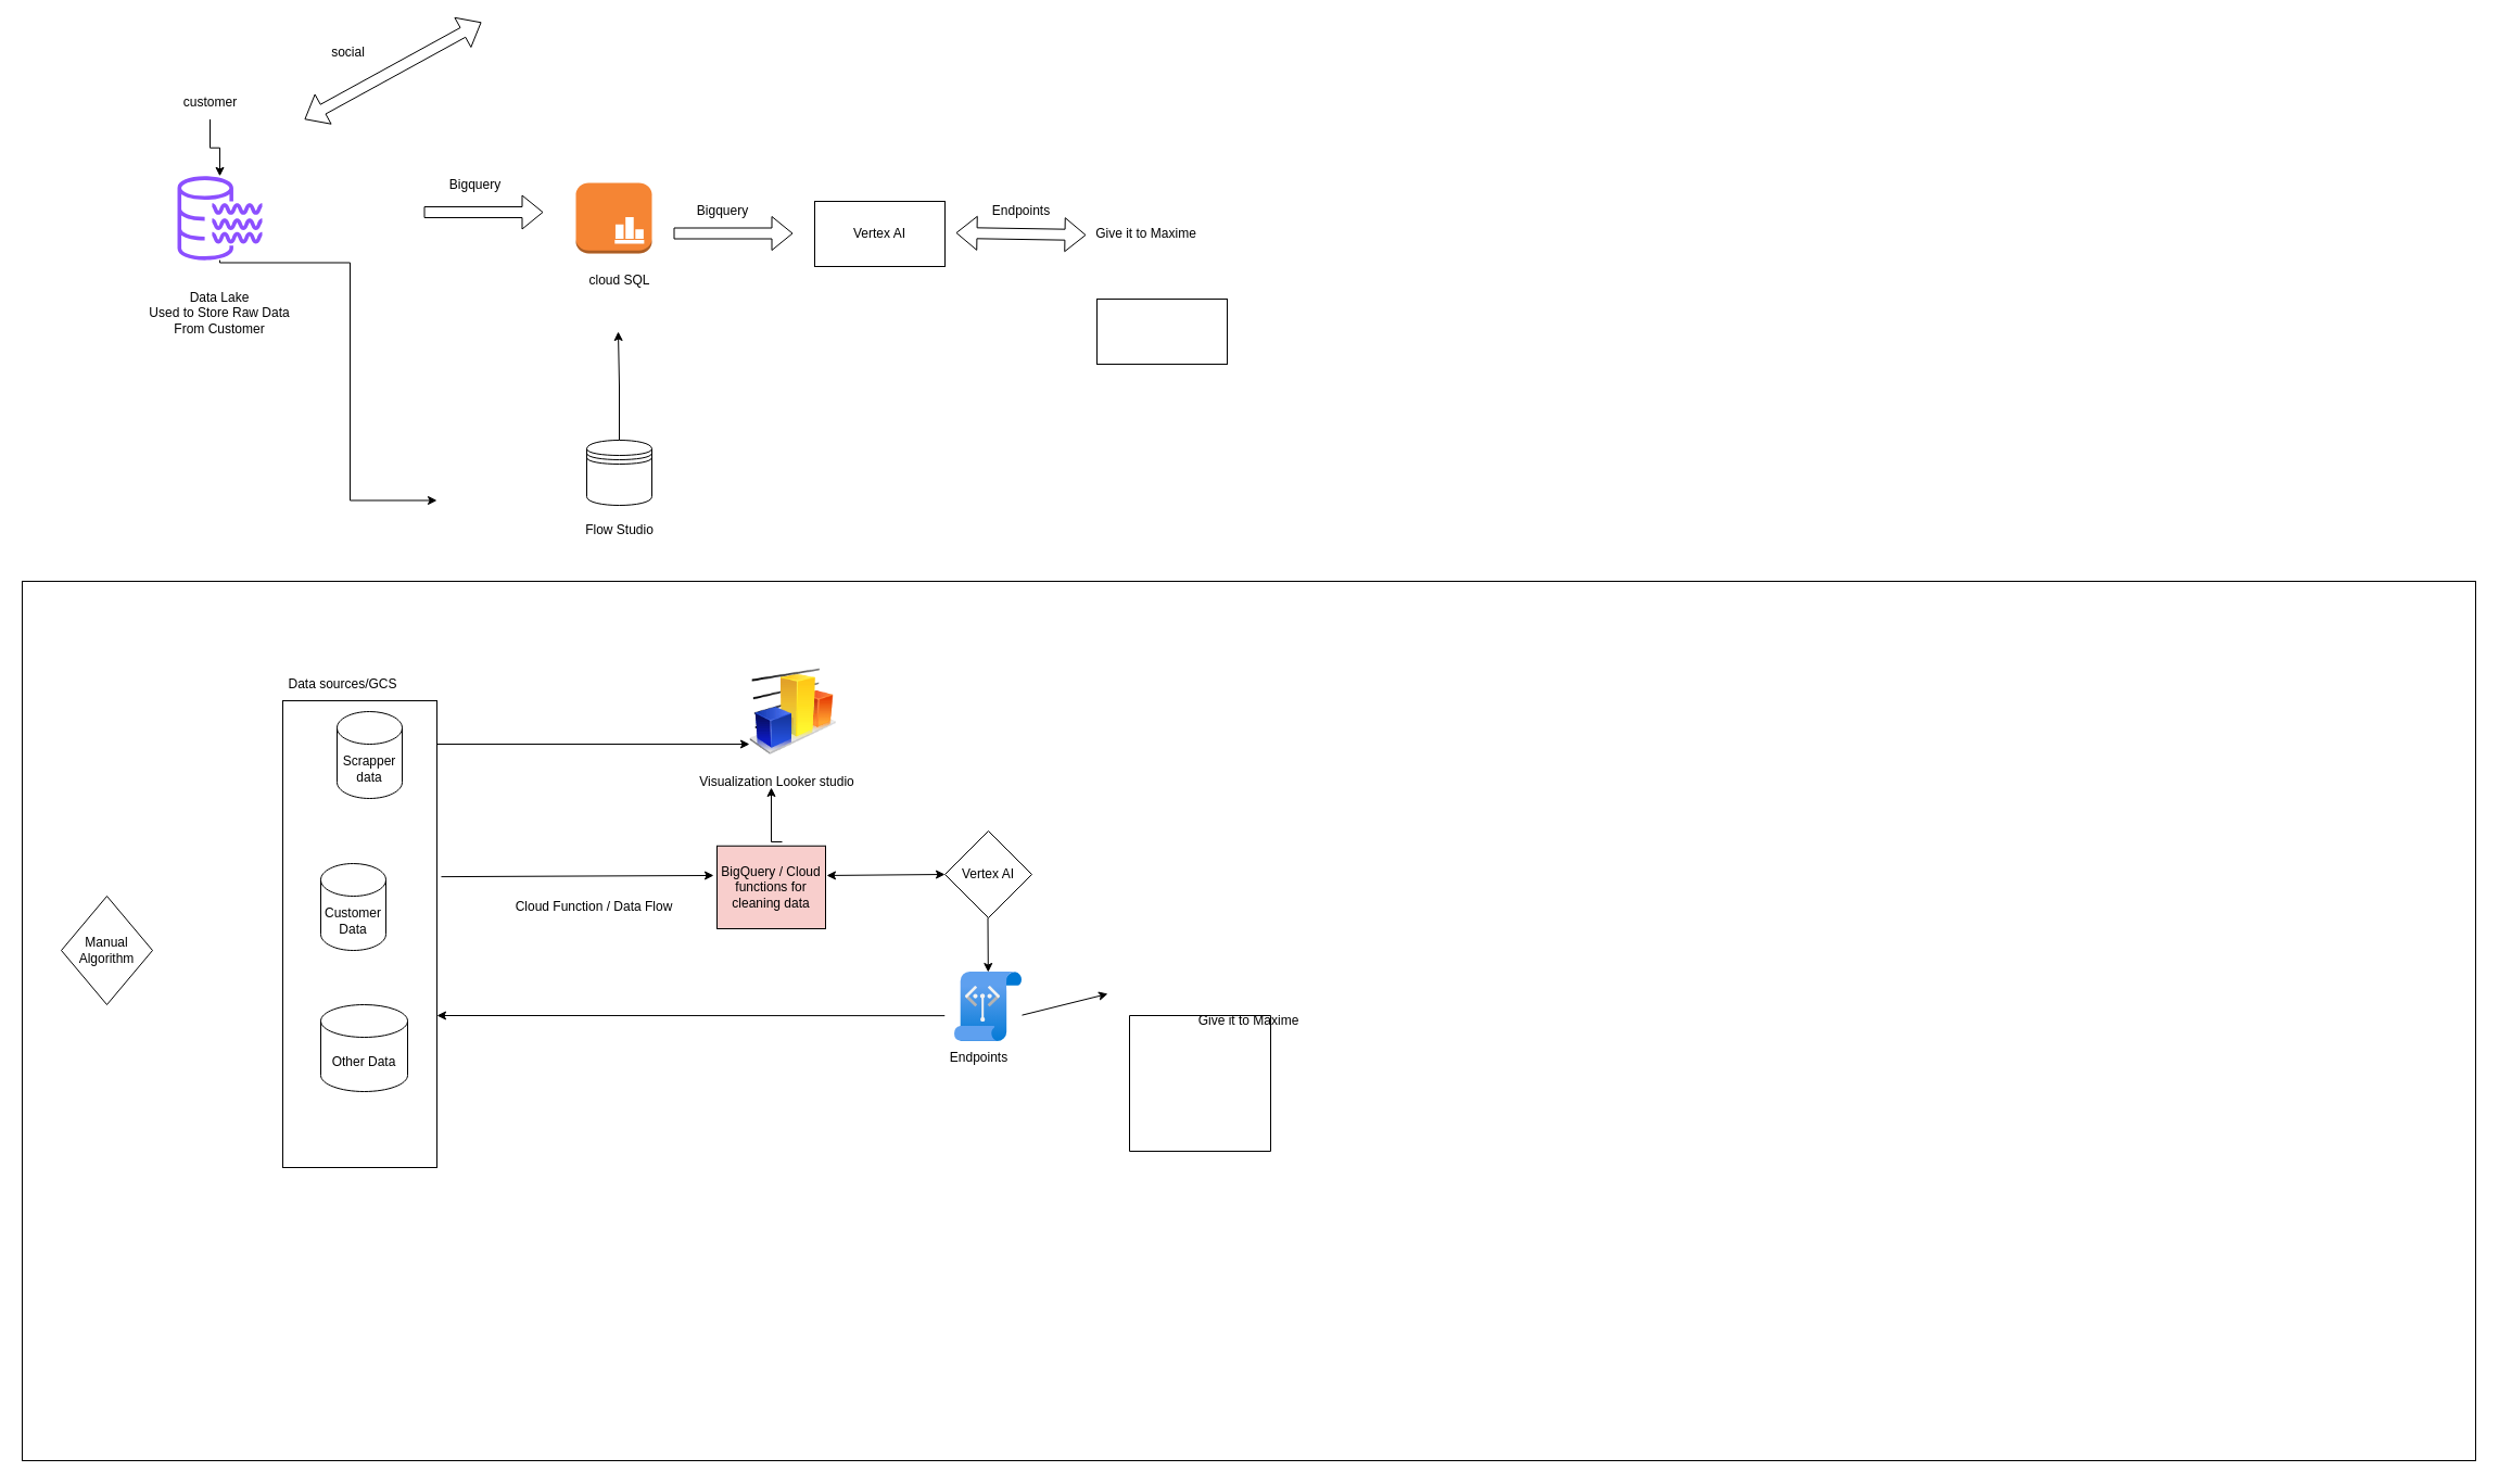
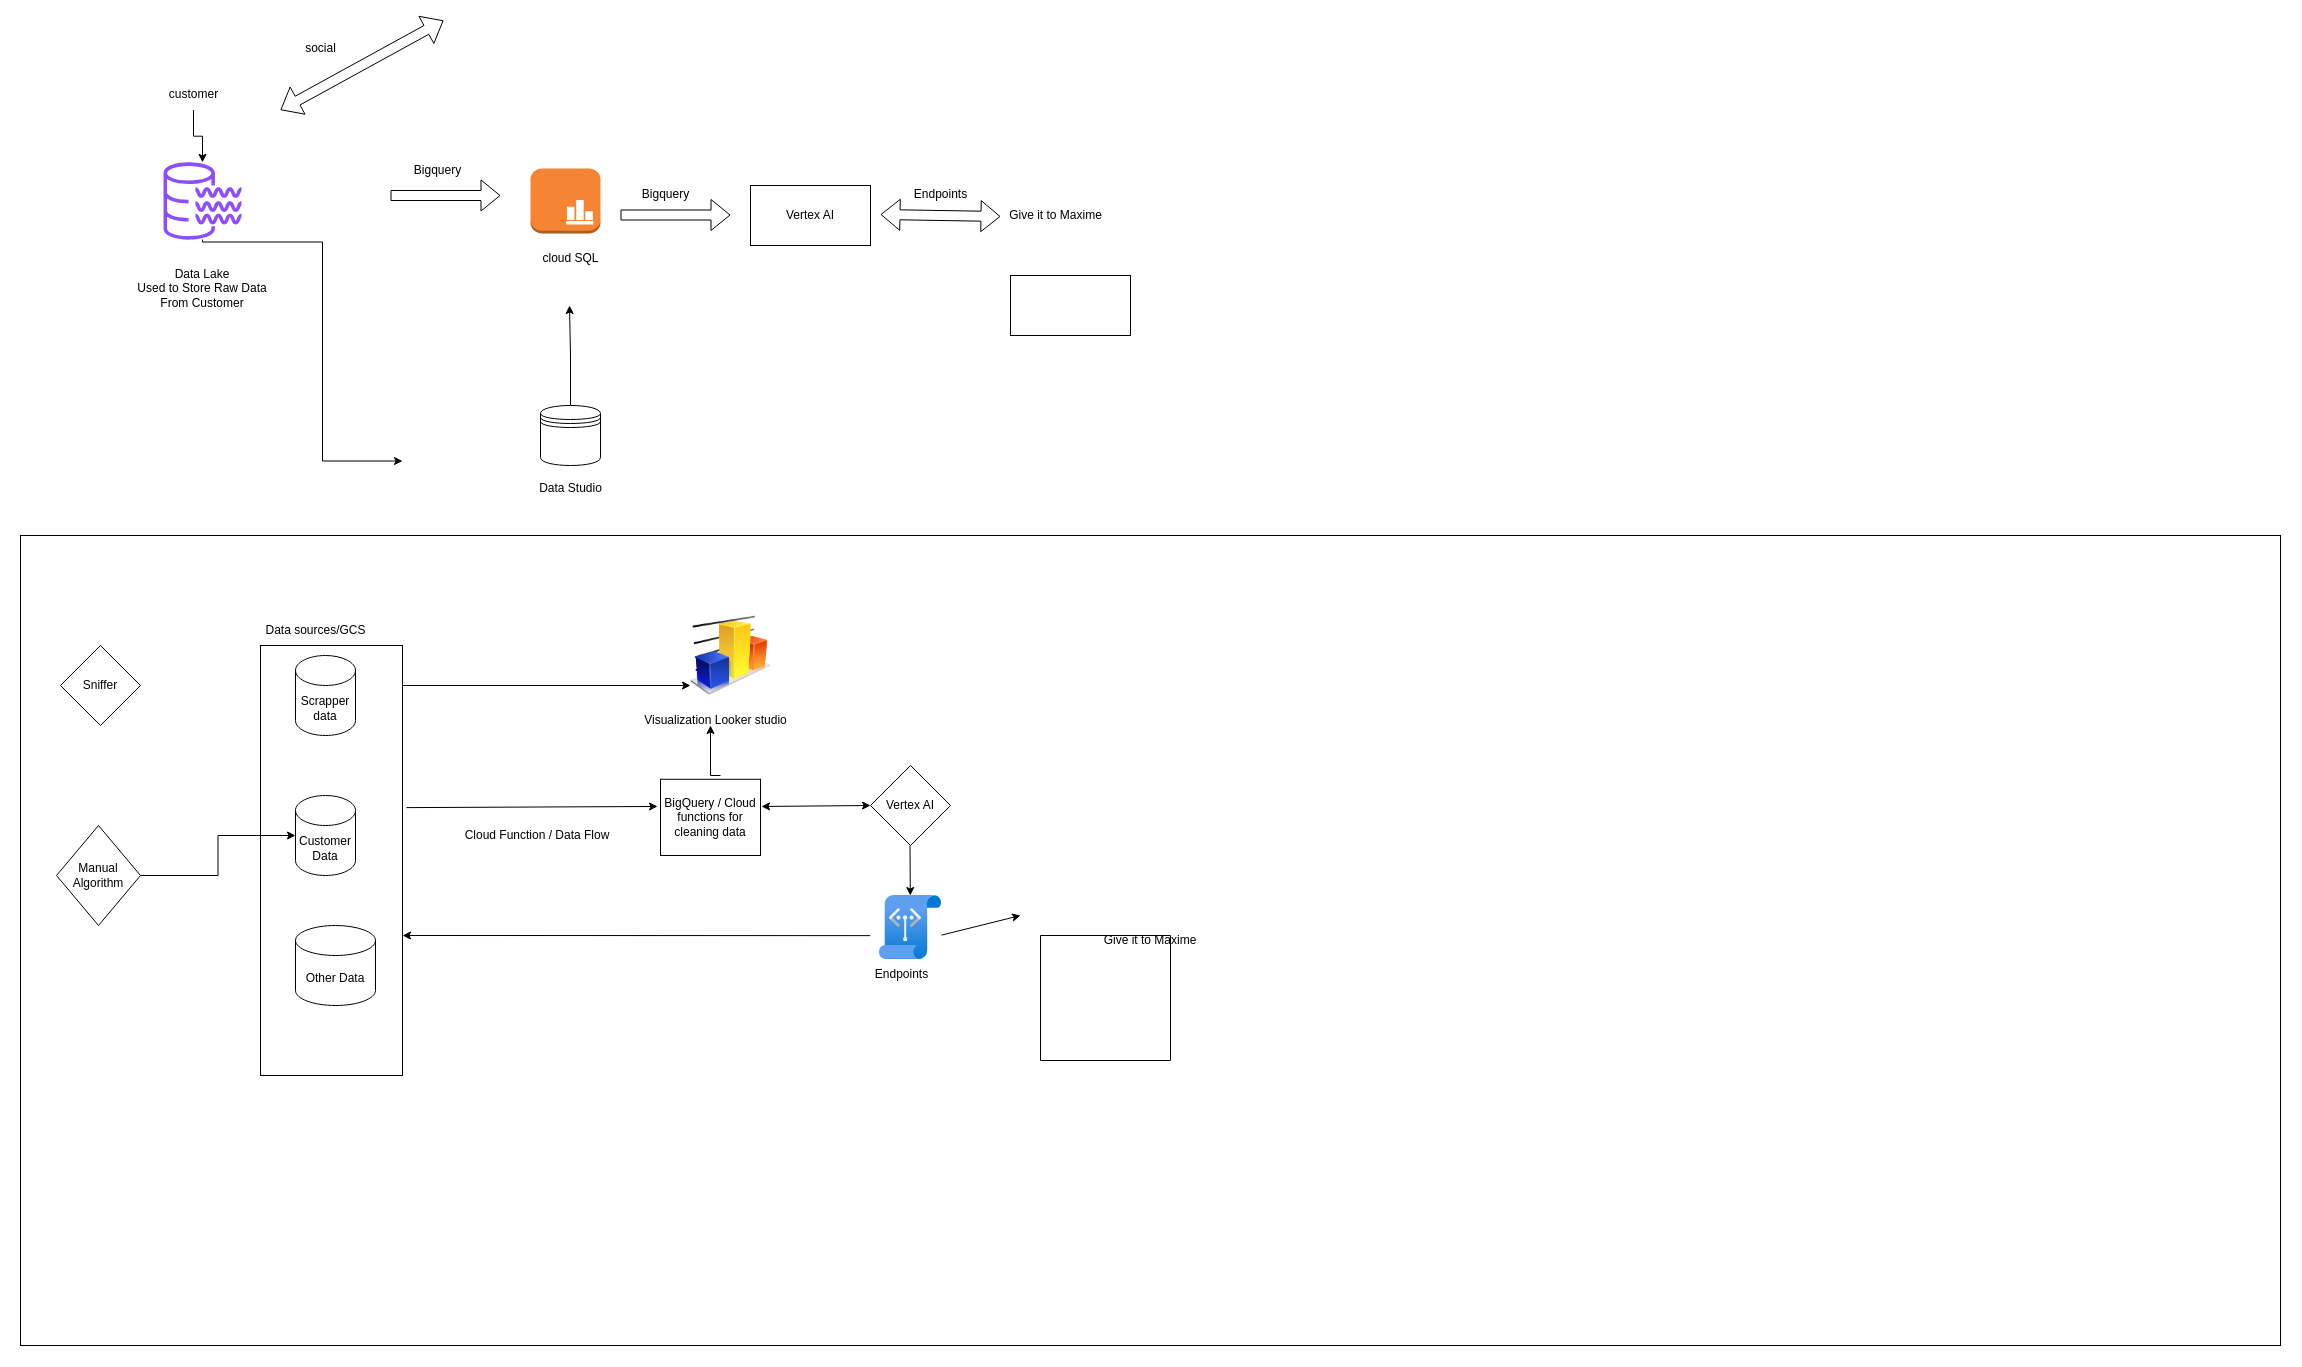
  <mxCell id="0" />
  <mxCell id="1" parent="0" />
  <mxCell id="2" value="Give it to Maxime" style="rounded=0;whiteSpace=wrap;html=1;" parent="1" vertex="1"><mxGeometry x="20" y="535" width="2260" height="810" as="geometry" /></mxCell>
  <mxCell id="3" value="" style="rounded=0;whiteSpace=wrap;html=1;" parent="1" vertex="1"><mxGeometry x="260" y="645" width="142" height="430" as="geometry" /></mxCell>
  <mxCell id="4" value="" style="sketch=0;outlineConnect=0;fontColor=#232F3E;gradientColor=none;fillColor=#8C4FFF;strokeColor=none;dashed=0;verticalLabelPosition=bottom;verticalAlign=top;align=center;html=1;fontSize=12;fontStyle=0;aspect=fixed;pointerEvents=1;shape=mxgraph.aws4.data_lake_resource_icon;" parent="1" vertex="1"><mxGeometry x="163.02" y="161.49" width="78" height="78" as="geometry" /></mxCell>
  <mxCell id="5" value="Data Lake&lt;div&gt;Used to Store Raw Data From Customer&lt;/div&gt;" style="text;html=1;align=center;verticalAlign=middle;whiteSpace=wrap;rounded=0;" parent="1" vertex="1"><mxGeometry x="136.02" y="273" width="132" height="30" as="geometry" /></mxCell>
  <mxCell id="6" value="" style="shape=flexArrow;endArrow=classic;html=1;rounded=0;" parent="1" edge="1"><mxGeometry width="50" height="50" relative="1" as="geometry"><mxPoint x="390" y="195" as="sourcePoint" /><mxPoint x="500" y="195" as="targetPoint" /></mxGeometry></mxCell>
  <mxCell id="7" value="" style="outlineConnect=0;dashed=0;verticalLabelPosition=bottom;verticalAlign=top;align=center;html=1;shape=mxgraph.aws3.instance_with_cloudwatch;fillColor=#F58534;gradientColor=none;" parent="1" vertex="1"><mxGeometry x="530" y="168" width="70" height="65" as="geometry" /></mxCell>
  <mxCell id="8" style="edgeStyle=orthogonalEdgeStyle;rounded=0;orthogonalLoop=1;jettySize=auto;html=1;" parent="1" source="9" edge="1"><mxGeometry relative="1" as="geometry"><mxPoint x="569" y="305" as="targetPoint" /></mxGeometry></mxCell>
  <mxCell id="9" value="" style="shape=datastore;whiteSpace=wrap;html=1;" parent="1" vertex="1"><mxGeometry x="540" y="405" width="60" height="60" as="geometry" /></mxCell>
  <mxCell id="10" value="" style="edgeStyle=orthogonalEdgeStyle;rounded=0;orthogonalLoop=1;jettySize=auto;html=1;" parent="1" source="11" target="4" edge="1"><mxGeometry relative="1" as="geometry" /></mxCell>
  <mxCell id="11" value="customer" style="text;html=1;align=center;verticalAlign=middle;resizable=0;points=[];autosize=1;strokeColor=none;fillColor=none;" parent="1" vertex="1"><mxGeometry x="158.02" y="79.49" width="70" height="30" as="geometry" /></mxCell>
  <mxCell id="12" value="Vertex AI" style="rounded=0;whiteSpace=wrap;html=1;" parent="1" vertex="1"><mxGeometry x="750" y="185" width="120" height="60" as="geometry" /></mxCell>
  <mxCell id="13" value="" style="shape=flexArrow;endArrow=classic;html=1;rounded=0;" parent="1" edge="1"><mxGeometry width="50" height="50" relative="1" as="geometry"><mxPoint x="620" y="214.5" as="sourcePoint" /><mxPoint x="730" y="214.5" as="targetPoint" /></mxGeometry></mxCell>
  <mxCell id="14" value="Bigquery" style="text;html=1;align=center;verticalAlign=middle;resizable=0;points=[];autosize=1;strokeColor=none;fillColor=none;" parent="1" vertex="1"><mxGeometry x="630" y="179" width="70" height="30" as="geometry" /></mxCell>
- <mxCell id="15" value="Flow Studio" style="text;html=1;align=center;verticalAlign=middle;resizable=0;points=[];autosize=1;strokeColor=none;fillColor=none;" parent="1" vertex="1"><mxGeometry x="525" y="473" width="90" height="30" as="geometry" /></mxCell>
+ <mxCell id="15" value="Data Studio" style="text;html=1;align=center;verticalAlign=middle;resizable=0;points=[];autosize=1;strokeColor=none;fillColor=none;" parent="1" vertex="1"><mxGeometry x="525" y="473" width="90" height="30" as="geometry" /></mxCell>
  <mxCell id="16" style="edgeStyle=orthogonalEdgeStyle;rounded=0;orthogonalLoop=1;jettySize=auto;html=1;entryX=-0.017;entryY=0.817;entryDx=0;entryDy=0;entryPerimeter=0;" parent="1" source="4" edge="1"><mxGeometry relative="1" as="geometry"><Array as="points"><mxPoint x="202.02" y="241.49" /><mxPoint x="322.02" y="241.49" /><mxPoint x="322.02" y="460.49" /></Array><mxPoint x="402" y="460.51" as="targetPoint" /></mxGeometry></mxCell>
  <mxCell id="17" value="" style="shape=flexArrow;endArrow=classic;startArrow=classic;html=1;rounded=0;" parent="1" edge="1"><mxGeometry width="100" height="100" relative="1" as="geometry"><mxPoint x="880" y="214" as="sourcePoint" /><mxPoint x="1000" y="216" as="targetPoint" /></mxGeometry></mxCell>
  <mxCell id="18" value="Endpoints" style="text;html=1;align=center;verticalAlign=middle;resizable=0;points=[];autosize=1;strokeColor=none;fillColor=none;" parent="1" vertex="1"><mxGeometry x="900" y="179" width="80" height="30" as="geometry" /></mxCell>
  <mxCell id="19" value="Give it to Maxime" style="text;html=1;align=center;verticalAlign=middle;resizable=0;points=[];autosize=1;strokeColor=none;fillColor=none;" parent="1" vertex="1"><mxGeometry x="995" y="200" width="120" height="30" as="geometry" /></mxCell>
  <mxCell id="20" value="cloud SQL" style="text;html=1;align=center;verticalAlign=middle;resizable=0;points=[];autosize=1;strokeColor=none;fillColor=none;" parent="1" vertex="1"><mxGeometry x="530" y="243" width="80" height="30" as="geometry" /></mxCell>
  <mxCell id="21" value="Bigquery" style="text;html=1;align=center;verticalAlign=middle;resizable=0;points=[];autosize=1;strokeColor=none;fillColor=none;" parent="1" vertex="1"><mxGeometry x="402" y="155" width="70" height="30" as="geometry" /></mxCell>
  <mxCell id="22" value="" style="rounded=0;whiteSpace=wrap;html=1;" parent="1" vertex="1"><mxGeometry x="1010" y="275" width="120" height="60" as="geometry" /></mxCell>
  <mxCell id="23" value="" style="shape=flexArrow;endArrow=classic;startArrow=classic;html=1;rounded=0;" parent="1" edge="1"><mxGeometry width="100" height="100" relative="1" as="geometry"><mxPoint x="280" y="109.49" as="sourcePoint" /><mxPoint x="443" y="20" as="targetPoint" /></mxGeometry></mxCell>
  <mxCell id="24" value="social" style="text;html=1;align=center;verticalAlign=middle;resizable=0;points=[];autosize=1;strokeColor=none;fillColor=none;" parent="1" vertex="1"><mxGeometry x="295" y="33" width="50" height="30" as="geometry" /></mxCell>
- <mxCell id="25" value="Scrapper data" style="shape=cylinder3;whiteSpace=wrap;html=1;boundedLbl=1;backgroundOutline=1;size=15;" parent="1" vertex="1"><mxGeometry x="310" y="655" width="60" height="80" as="geometry" /></mxCell>
+ <mxCell id="25" value="Scrapper data" style="shape=cylinder3;whiteSpace=wrap;html=1;boundedLbl=1;backgroundOutline=1;size=15;" parent="1" vertex="1"><mxGeometry x="295" y="655" width="60" height="80" as="geometry" /></mxCell>
  <mxCell id="26" value="Customer Data" style="shape=cylinder3;whiteSpace=wrap;html=1;boundedLbl=1;backgroundOutline=1;size=15;" parent="1" vertex="1"><mxGeometry x="295" y="795" width="60" height="80" as="geometry" /></mxCell>
  <mxCell id="27" value="Other Data" style="shape=cylinder3;whiteSpace=wrap;html=1;boundedLbl=1;backgroundOutline=1;size=15;" parent="1" vertex="1"><mxGeometry x="295" y="925" width="80" height="80" as="geometry" /></mxCell>
  <mxCell id="28" value="Data sources/GCS" style="text;html=1;align=center;verticalAlign=middle;resizable=0;points=[];autosize=1;strokeColor=none;fillColor=none;" parent="1" vertex="1"><mxGeometry x="255" y="615" width="120" height="30" as="geometry" /></mxCell>
  <mxCell id="29" value="" style="endArrow=classic;html=1;rounded=0;exitX=1.028;exitY=0.377;exitDx=0;exitDy=0;exitPerimeter=0;entryX=-0.03;entryY=0.357;entryDx=0;entryDy=0;entryPerimeter=0;" parent="1" source="3" target="30" edge="1"><mxGeometry width="50" height="50" relative="1" as="geometry"><mxPoint x="530" y="825" as="sourcePoint" /><mxPoint x="528.46" y="808.322" as="targetPoint" /></mxGeometry></mxCell>
- <mxCell id="30" value="BigQuery / Cloud functions for cleaning data" style="rounded=0;whiteSpace=wrap;html=1;fillColor=#f8cecc;" parent="1" vertex="1"><mxGeometry x="660" y="778.75" width="100" height="76.25" as="geometry" /></mxCell>
+ <mxCell id="30" value="BigQuery / Cloud functions for cleaning data" style="rounded=0;whiteSpace=wrap;html=1;" parent="1" vertex="1"><mxGeometry x="660" y="778.75" width="100" height="76.25" as="geometry" /></mxCell>
  <mxCell id="31" value="Vertex AI" style="rhombus;whiteSpace=wrap;html=1;" parent="1" vertex="1"><mxGeometry x="870" y="765" width="80" height="80" as="geometry" /></mxCell>
  <mxCell id="32" value="" style="endArrow=classic;startArrow=classic;html=1;rounded=0;exitX=1.01;exitY=0.357;exitDx=0;exitDy=0;exitPerimeter=0;" parent="1" source="30" edge="1"><mxGeometry width="50" height="50" relative="1" as="geometry"><mxPoint x="810" y="828.75" as="sourcePoint" /><mxPoint x="870" y="805" as="targetPoint" /></mxGeometry></mxCell>
  <mxCell id="33" value="" style="endArrow=classic;html=1;rounded=0;" parent="1" target="34" edge="1"><mxGeometry width="50" height="50" relative="1" as="geometry"><mxPoint x="909.5" y="845" as="sourcePoint" /><mxPoint x="909.5" y="915" as="targetPoint" /></mxGeometry></mxCell>
  <mxCell id="34" value="" style="image;aspect=fixed;html=1;points=[];align=center;fontSize=12;image=img/lib/azure2/networking/Service_Endpoint_Policies.svg;" parent="1" vertex="1"><mxGeometry x="879" y="895" width="62" height="64" as="geometry" /></mxCell>
  <mxCell id="35" value="Endpoints" style="text;html=1;align=center;verticalAlign=middle;resizable=0;points=[];autosize=1;strokeColor=none;fillColor=none;" parent="1" vertex="1"><mxGeometry x="861" y="959" width="80" height="30" as="geometry" /></mxCell>
  <mxCell id="36" value="" style="image;html=1;image=img/lib/clip_art/finance/Graph_128x128.png" parent="1" vertex="1"><mxGeometry x="690" y="615" width="80" height="80" as="geometry" /></mxCell>
  <mxCell id="37" value="" style="edgeStyle=orthogonalEdgeStyle;rounded=0;orthogonalLoop=1;jettySize=auto;html=1;" parent="1" edge="1"><mxGeometry relative="1" as="geometry"><mxPoint x="720" y="775" as="sourcePoint" /><mxPoint x="710" y="725" as="targetPoint" /><Array as="points"><mxPoint x="710" y="775" /></Array></mxGeometry></mxCell>
  <mxCell id="38" value="Visualization Looker studio" style="text;html=1;align=center;verticalAlign=middle;resizable=0;points=[];autosize=1;strokeColor=none;fillColor=none;" parent="1" vertex="1"><mxGeometry x="630" y="705" width="170" height="30" as="geometry" /></mxCell>
  <mxCell id="39" value="" style="endArrow=classic;html=1;rounded=0;entryX=0;entryY=0.875;entryDx=0;entryDy=0;entryPerimeter=0;" parent="1" target="36" edge="1"><mxGeometry width="50" height="50" relative="1" as="geometry"><mxPoint x="402" y="685" as="sourcePoint" /><mxPoint x="512" y="685" as="targetPoint" /></mxGeometry></mxCell>
+ <mxCell id="40" value="Sniffer" style="rhombus;whiteSpace=wrap;html=1;" parent="1" vertex="1"><mxGeometry x="60" y="645" width="80" height="80" as="geometry" /></mxCell>
  <mxCell id="41" value="Manual Algorithm" style="rhombus;whiteSpace=wrap;html=1;" vertex="1" parent="1"><mxGeometry x="56.02" y="825" width="83.98" height="100" as="geometry" /></mxCell>
- <mxCell id="43" value="Cloud Function / Data Flow" style="text;html=1;align=center;verticalAlign=middle;whiteSpace=wrap;rounded=0;" vertex="1" parent="1"><mxGeometry x="472" y="820" width="150" height="30" as="geometry" /></mxCell>
+ <mxCell id="42" style="edgeStyle=orthogonalEdgeStyle;rounded=0;orthogonalLoop=1;jettySize=auto;html=1;entryX=0;entryY=0.5;entryDx=0;entryDy=0;entryPerimeter=0;" edge="1" parent="1" source="41" target="26"><mxGeometry relative="1" as="geometry" /></mxCell>
+ <mxCell id="43" value="Cloud Function / Data Flow" style="text;html=1;align=center;verticalAlign=middle;whiteSpace=wrap;rounded=0;" vertex="1" parent="1"><mxGeometry x="462" y="820" width="150" height="30" as="geometry" /></mxCell>
  <mxCell id="44" value="" style="endArrow=classic;html=1;rounded=0;exitX=0.376;exitY=0.494;exitDx=0;exitDy=0;exitPerimeter=0;" edge="1" parent="1" source="2"><mxGeometry width="50" height="50" relative="1" as="geometry"><mxPoint x="852" y="962.71" as="sourcePoint" /><mxPoint x="402" y="934.995" as="targetPoint" /><Array as="points" /></mxGeometry></mxCell>
  <mxCell id="45" value="" style="endArrow=classic;html=1;rounded=0;" edge="1" parent="1"><mxGeometry width="50" height="50" relative="1" as="geometry"><mxPoint x="941" y="934.64" as="sourcePoint" /><mxPoint x="1020" y="915" as="targetPoint" /></mxGeometry></mxCell>
  <mxCell id="46" value="" style="swimlane;startSize=0;" vertex="1" parent="1"><mxGeometry x="1040" y="935" width="130" height="125" as="geometry" /></mxCell>
